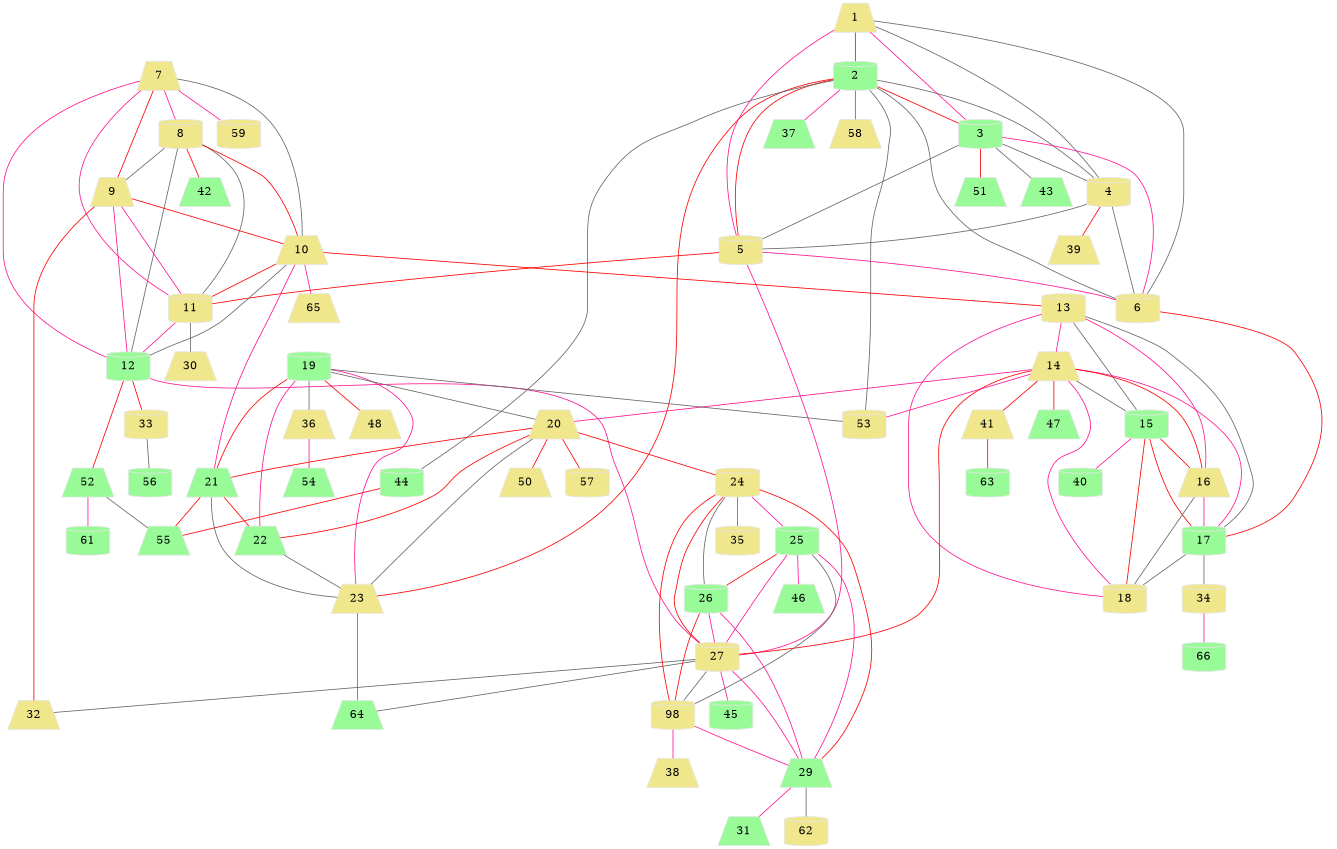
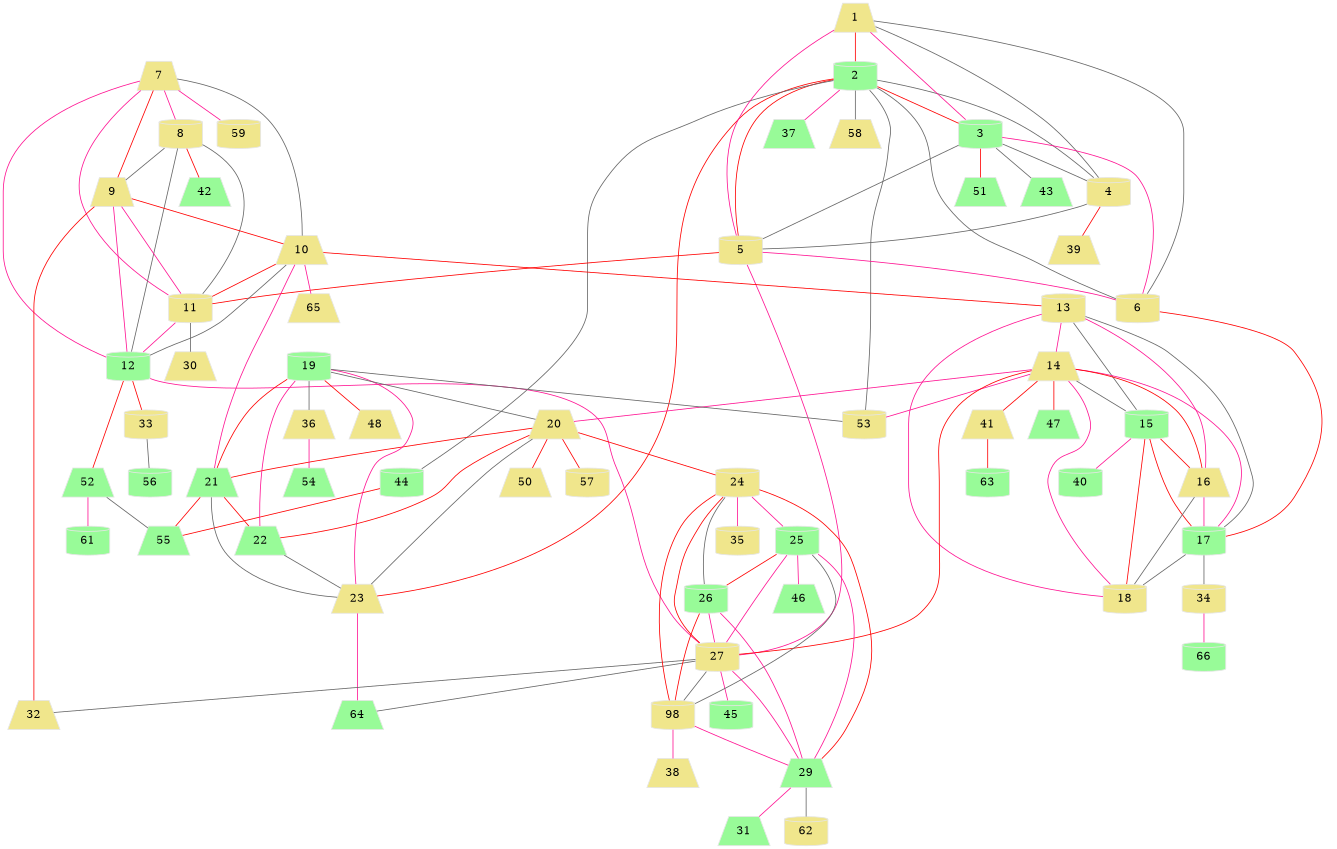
  graph {
    node [color=gray90 fillcolor=khaki shape=cylinder style=filled]
    edge [color=deeppink weight=1.0]
    2 [fillcolor=palegreen]
    1 [shape=trapezium]
    3 [fillcolor=palegreen]
    4
    5
    6
    23 [shape=trapezium]
    37 [fillcolor=palegreen shape=trapezium]
    44 [fillcolor=palegreen]
    53
    58 [shape=trapezium]
    43 [fillcolor=palegreen shape=trapezium]
    51 [fillcolor=palegreen shape=trapezium]
    39 [shape=trapezium]
    11
    27
    17 [fillcolor=palegreen]
    64 [fillcolor=palegreen shape=trapezium]
    55 [fillcolor=palegreen shape=trapezium]
    12 [fillcolor=palegreen]
    30 [shape=trapezium]
    32 [shape=trapezium]
    n23 [label=98]
    29 [fillcolor=palegreen shape=trapezium]
    45 [fillcolor=palegreen]
    18
    34
    7 [shape=trapezium]
    8
    9 [shape=trapezium]
    10 [shape=trapezium]
    59
    42 [fillcolor=palegreen shape=trapezium]
    13
    21 [fillcolor=palegreen shape=trapezium]
    65 [shape=trapezium]
    33
    52 [fillcolor=palegreen shape=trapezium]
    14 [shape=trapezium]
    15 [fillcolor=palegreen]
    16 [shape=trapezium]
    22 [fillcolor=palegreen shape=trapezium]
    56 [fillcolor=palegreen]
    61 [fillcolor=palegreen]
    20 [shape=trapezium]
    41 [shape=trapezium]
    47 [fillcolor=palegreen shape=trapezium]
    40 [fillcolor=palegreen]
    24
    50 [shape=trapezium]
    57
    63 [fillcolor=palegreen]
    66 [fillcolor=palegreen]
    19 [fillcolor=palegreen]
    36 [shape=trapezium]
    48 [shape=trapezium]
    54 [fillcolor=palegreen shape=trapezium]
    25 [fillcolor=palegreen]
    26 [fillcolor=palegreen]
    35
    46 [fillcolor=palegreen shape=trapezium]
    38 [shape=trapezium]
    31 [fillcolor=palegreen shape=trapezium]
    62
    2 -- 3 [color=red]
    2 -- 4 [color=gray40]
    2 -- 5 [color=red]
    2 -- 6 [color=gray40]
    2 -- 23 [color=red]
    2 -- 37
    2 -- 44 [color=gray40]
    2 -- 53 [color=gray40]
    2 -- 58 [color=gray40]
    1 -- 2 [color=red]
    1 -- 3
    1 -- 4 [color=gray40]
    1 -- 5 [weight=3.0]
    1 -- 6 [color=gray40]
    3 -- 4 [color=gray40]
    3 -- 5 [color=gray40]
    3 -- 6
    3 -- 43 [color=gray40]
    3 -- 51 [color=red weight=3.0]
    4 -- 5 [color=gray40]
-   4 -- 6 [color=gray40]
    4 -- 39 [color=red]
    5 -- 6
    5 -- 11 [color=red]
    5 -- 27
    6 -- 17 [color=red]
    23 -- 64 [weight=2.0]
    44 -- 55 [color=red weight=2.0]
    11 -- 12
    11 -- 30 [color=gray40 weight=5.0]
    27 -- 64 [color=gray40]
    27 -- 32 [color=gray40]
    27 -- n23 [color=gray40]
    27 -- 29
    27 -- 45
    17 -- 18 [color=gray40]
    17 -- 34 [color=gray40]
    12 -- 27
    12 -- 33 [color=red]
    12 -- 52 [color=red]
    n23 -- 29
    n23 -- 38
    29 -- 31
    29 -- 62 [color=gray40 weight=2.0]
    34 -- 66
    7 -- 11
    7 -- 12
    7 -- 8
    7 -- 9 [color=red]
    7 -- 10 [color=gray40]
    7 -- 59
    8 -- 11 [color=gray40]
    8 -- 12 [color=gray40]
    8 -- 9 [color=gray40]
-   8 -- 10 [color=red]
    8 -- 42 [color=red weight=2.0]
    9 -- 11
    9 -- 12
    9 -- 32 [color=red weight=4.0]
    9 -- 10 [color=red]
    10 -- 11 [color=red]
    10 -- 12 [color=gray40]
    10 -- 13 [color=red]
    10 -- 21
    10 -- 65 [weight=2.0]
    13 -- 17 [color=gray40]
    13 -- 18
    13 -- 14
    13 -- 15 [color=gray40]
    13 -- 16
    21 -- 23 [color=gray40]
    21 -- 55 [color=red]
    21 -- 22 [color=red]
    33 -- 56 [color=gray40]
    52 -- 55 [color=gray40]
    52 -- 61
    14 -- 53
    14 -- 27 [color=red]
    14 -- 17
    14 -- 18
    14 -- 15 [color=gray40]
    14 -- 16 [color=red]
    14 -- 20
    14 -- 41 [color=red]
    14 -- 47 [color=red weight=2.0]
    15 -- 17 [color=red]
    15 -- 18 [color=red]
    15 -- 16 [color=red]
    15 -- 40
    16 -- 17 [weight=2.0]
    16 -- 18 [color=gray40]
    22 -- 23 [color=gray40]
    20 -- 23 [color=gray40]
    20 -- 21 [color=red]
    20 -- 22 [color=red]
    20 -- 24 [color=red]
    20 -- 50 [color=red]
    20 -- 57 [color=red]
    41 -- 63 [color=red]
    24 -- 27 [color=red]
    24 -- n23 [color=red]
    24 -- 29 [color=red]
    24 -- 25
    24 -- 26 [color=gray40]
    24 -- 35 [weight=4.0]
    19 -- 23 [weight=2.0]
    19 -- 53 [color=gray40]
    19 -- 21 [color=red weight=2.0]
    19 -- 22 [weight=4.0]
    19 -- 20 [color=gray40 weight=2.0]
    19 -- 36 [color=gray40]
    19 -- 48 [color=red]
    36 -- 54 [weight=2.0]
    25 -- 27
    25 -- n23 [color=gray40]
    25 -- 29
    25 -- 26 [color=red]
    25 -- 46
    26 -- 27
    26 -- n23 [color=red]
    26 -- 29
  }
